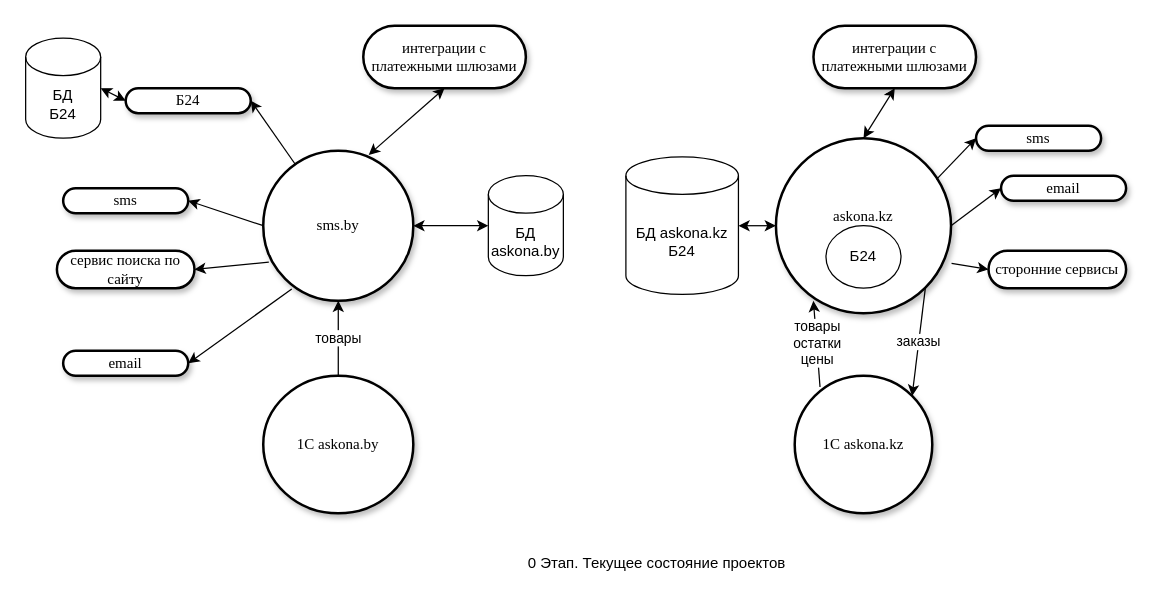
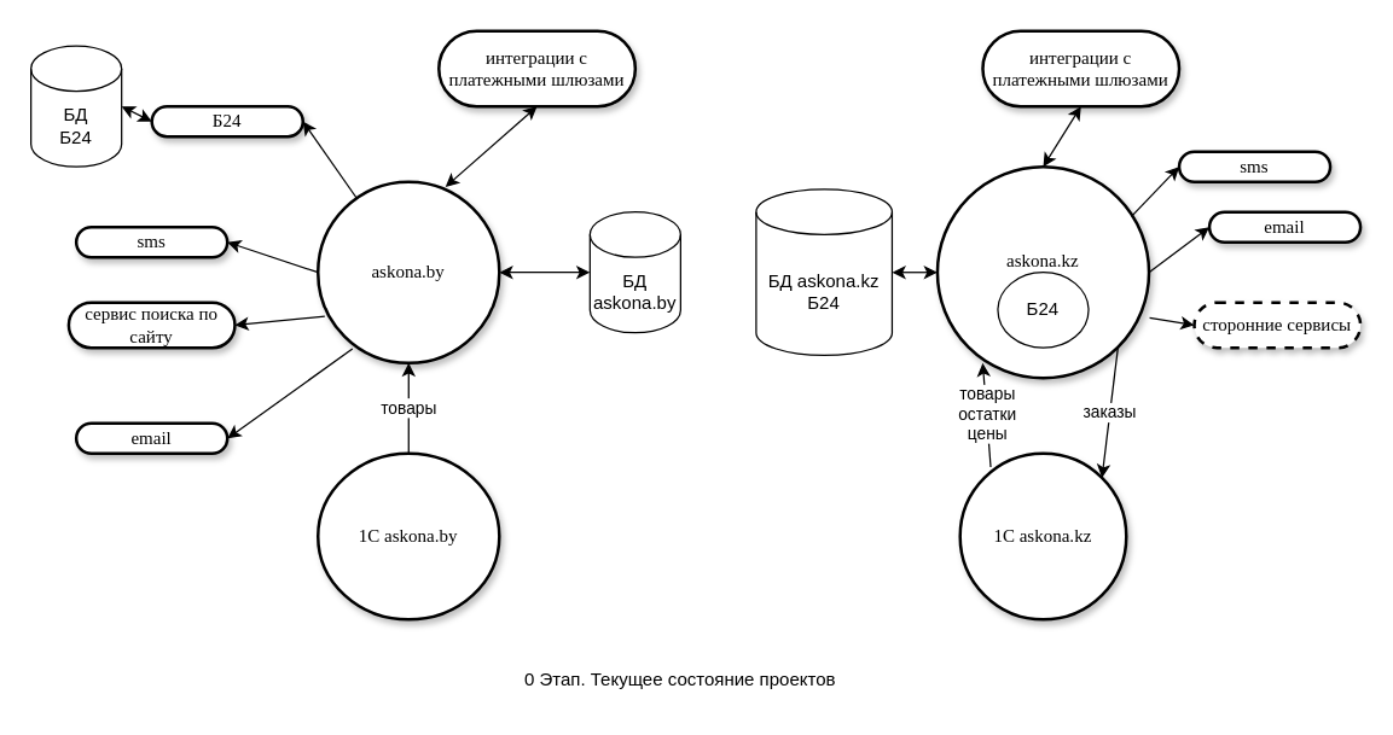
  <mxCell id="0" />
  <mxCell id="1" parent="0" />
  <mxCell id="2" value="&lt;span&gt;sms&lt;/span&gt;" style="whiteSpace=wrap;html=1;rounded=1;shadow=1;comic=0;labelBackgroundColor=none;strokeWidth=2;fontFamily=Verdana;fontSize=12;align=center;arcSize=50;" parent="1" vertex="1"><mxGeometry x="50" y="150" width="100" height="20" as="geometry" /></mxCell>
- <mxCell id="3" value="sms.by" style="ellipse;whiteSpace=wrap;html=1;rounded=1;shadow=1;comic=0;labelBackgroundColor=none;strokeWidth=2;fontFamily=Verdana;fontSize=12;align=center;" parent="1" vertex="1"><mxGeometry x="210" y="120" width="120" height="120" as="geometry" /></mxCell>
+ <mxCell id="3" value="askona.by" style="ellipse;whiteSpace=wrap;html=1;rounded=1;shadow=1;comic=0;labelBackgroundColor=none;strokeWidth=2;fontFamily=Verdana;fontSize=12;align=center;" parent="1" vertex="1"><mxGeometry x="210" y="120" width="120" height="120" as="geometry" /></mxCell>
  <mxCell id="4" value="&lt;span&gt;askona.kz&lt;br&gt;Б24&lt;/span&gt;" style="ellipse;whiteSpace=wrap;html=1;rounded=1;shadow=1;comic=0;labelBackgroundColor=none;strokeWidth=2;fontFamily=Verdana;fontSize=12;align=center;" parent="1" vertex="1"><mxGeometry x="620" y="110" width="140" height="140" as="geometry" /></mxCell>
  <mxCell id="5" value="&lt;span&gt;email&lt;/span&gt;" style="whiteSpace=wrap;html=1;rounded=1;shadow=1;comic=0;labelBackgroundColor=none;strokeWidth=2;fontFamily=Verdana;fontSize=12;align=center;arcSize=50;" parent="1" vertex="1"><mxGeometry x="50" y="280" width="100" height="20" as="geometry" /></mxCell>
  <mxCell id="6" value="сервис поиска по сайту" style="whiteSpace=wrap;html=1;rounded=1;shadow=1;comic=0;labelBackgroundColor=none;strokeWidth=2;fontFamily=Verdana;fontSize=12;align=center;arcSize=50;" parent="1" vertex="1"><mxGeometry x="45" y="200" width="110" height="30" as="geometry" /></mxCell>
  <mxCell id="7" value="&lt;span&gt;Б24&lt;/span&gt;" style="whiteSpace=wrap;html=1;rounded=1;shadow=1;comic=0;labelBackgroundColor=none;strokeWidth=2;fontFamily=Verdana;fontSize=12;align=center;arcSize=50;" parent="1" vertex="1"><mxGeometry x="100" y="70" width="100" height="20" as="geometry" /></mxCell>
  <mxCell id="8" value="sms" style="whiteSpace=wrap;html=1;rounded=1;shadow=1;comic=0;labelBackgroundColor=none;strokeWidth=2;fontFamily=Verdana;fontSize=12;align=center;arcSize=50;" parent="1" vertex="1"><mxGeometry x="780" y="100" width="100" height="20" as="geometry" /></mxCell>
  <mxCell id="9" value="&lt;span&gt;email&lt;/span&gt;" style="whiteSpace=wrap;html=1;rounded=1;shadow=1;comic=0;labelBackgroundColor=none;strokeWidth=2;fontFamily=Verdana;fontSize=12;align=center;arcSize=50;" parent="1" vertex="1"><mxGeometry x="800" y="140" width="100" height="20" as="geometry" /></mxCell>
- <mxCell id="10" value="сторонние сервисы" style="whiteSpace=wrap;html=1;rounded=1;shadow=1;comic=0;labelBackgroundColor=none;strokeWidth=2;fontFamily=Verdana;fontSize=12;align=center;arcSize=50;" parent="1" vertex="1"><mxGeometry x="790" y="200" width="110" height="30" as="geometry" /></mxCell>
+ <mxCell id="10" value="сторонние сервисы" style="whiteSpace=wrap;html=1;rounded=1;shadow=1;comic=0;labelBackgroundColor=none;strokeWidth=2;fontFamily=Verdana;fontSize=12;align=center;arcSize=50;dashed=1;" parent="1" vertex="1"><mxGeometry x="790" y="200" width="110" height="30" as="geometry" /></mxCell>
  <mxCell id="11" value="БД&lt;br&gt;Б24" style="shape=cylinder3;whiteSpace=wrap;html=1;boundedLbl=1;backgroundOutline=1;size=15;" vertex="1" parent="1"><mxGeometry x="20" y="30" width="60" height="80" as="geometry" /></mxCell>
  <mxCell id="12" value="БД askona.by" style="shape=cylinder3;whiteSpace=wrap;html=1;boundedLbl=1;backgroundOutline=1;size=15;" vertex="1" parent="1"><mxGeometry x="390" y="140" width="60" height="80" as="geometry" /></mxCell>
  <mxCell id="13" value="БД askona.kz&lt;br&gt;Б24" style="shape=cylinder3;whiteSpace=wrap;html=1;boundedLbl=1;backgroundOutline=1;size=15;" vertex="1" parent="1"><mxGeometry x="500" y="125" width="90" height="110" as="geometry" /></mxCell>
  <mxCell id="14" value="" style="endArrow=classic;startArrow=classic;html=1;rounded=0;exitX=1;exitY=0.5;exitDx=0;exitDy=0;entryX=0;entryY=0.5;entryDx=0;entryDy=0;entryPerimeter=0;" edge="1" parent="1" source="3" target="12"><mxGeometry width="50" height="50" relative="1" as="geometry"><mxPoint x="460" y="300" as="sourcePoint" /><mxPoint x="510" y="250" as="targetPoint" /></mxGeometry></mxCell>
  <mxCell id="15" value="" style="endArrow=classic;startArrow=classic;html=1;rounded=0;entryX=1;entryY=0.5;entryDx=0;entryDy=0;entryPerimeter=0;exitX=0;exitY=0.5;exitDx=0;exitDy=0;" edge="1" parent="1" source="7" target="11"><mxGeometry width="50" height="50" relative="1" as="geometry"><mxPoint x="330" y="60" as="sourcePoint" /><mxPoint x="510" y="250" as="targetPoint" /></mxGeometry></mxCell>
  <mxCell id="16" value="" style="endArrow=classic;startArrow=classic;html=1;rounded=0;entryX=0;entryY=0.5;entryDx=0;entryDy=0;exitX=1;exitY=0.5;exitDx=0;exitDy=0;exitPerimeter=0;" edge="1" parent="1" source="13" target="4"><mxGeometry width="50" height="50" relative="1" as="geometry"><mxPoint x="460" y="300" as="sourcePoint" /><mxPoint x="510" y="250" as="targetPoint" /></mxGeometry></mxCell>
  <mxCell id="17" value="заказы" style="endArrow=classic;startArrow=none;html=1;rounded=0;exitX=1;exitY=1;exitDx=0;exitDy=0;entryX=1;entryY=0;entryDx=0;entryDy=0;" edge="1" parent="1" source="4" target="20"><mxGeometry width="50" height="50" relative="1" as="geometry"><mxPoint x="680" y="242" as="sourcePoint" /><mxPoint x="690" y="310" as="targetPoint" /></mxGeometry></mxCell>
  <mxCell id="18" value="товары" style="endArrow=classic;html=1;rounded=0;exitX=0.5;exitY=0;exitDx=0;exitDy=0;entryX=0.5;entryY=1;entryDx=0;entryDy=0;" edge="1" parent="1" source="19" target="3"><mxGeometry width="50" height="50" relative="1" as="geometry"><mxPoint x="470" y="250" as="sourcePoint" /><mxPoint x="520" y="200" as="targetPoint" /></mxGeometry></mxCell>
  <mxCell id="19" value="1С askona.by" style="ellipse;whiteSpace=wrap;html=1;rounded=1;shadow=1;comic=0;labelBackgroundColor=none;strokeWidth=2;fontFamily=Verdana;fontSize=12;align=center;" vertex="1" parent="1"><mxGeometry x="210" y="300" width="120" height="110" as="geometry" /></mxCell>
  <mxCell id="20" value="1C askona.kz" style="ellipse;whiteSpace=wrap;html=1;rounded=1;shadow=1;comic=0;labelBackgroundColor=none;strokeWidth=2;fontFamily=Verdana;fontSize=12;align=center;" vertex="1" parent="1"><mxGeometry x="635" y="300" width="110" height="110" as="geometry" /></mxCell>
- <mxCell id="21" value="0 Этап. Текущее состояние проектов" style="text;html=1;strokeColor=none;fillColor=none;align=center;verticalAlign=middle;whiteSpace=wrap;rounded=0;" vertex="1" parent="1"><mxGeometry x="155" y="435" width="740" height="30" as="geometry" /></mxCell>
+ <mxCell id="21" value="0 Этап. Текущее состояние проектов" style="text;html=1;strokeColor=none;fillColor=none;align=center;verticalAlign=middle;whiteSpace=wrap;rounded=0;" vertex="1" parent="1"><mxGeometry x="80" y="435" width="740" height="30" as="geometry" /></mxCell>
  <mxCell id="22" value="интеграции с платежными шлюзами" style="whiteSpace=wrap;html=1;rounded=1;shadow=1;comic=0;labelBackgroundColor=none;strokeWidth=2;fontFamily=Verdana;fontSize=12;align=center;arcSize=50;" vertex="1" parent="1"><mxGeometry x="650" y="20" width="130" height="50" as="geometry" /></mxCell>
  <mxCell id="23" value="" style="endArrow=classic;startArrow=classic;html=1;rounded=0;entryX=0.5;entryY=1;entryDx=0;entryDy=0;exitX=0.5;exitY=0;exitDx=0;exitDy=0;" edge="1" parent="1" source="4" target="22"><mxGeometry width="50" height="50" relative="1" as="geometry"><mxPoint x="470" y="260" as="sourcePoint" /><mxPoint x="520" y="210" as="targetPoint" /></mxGeometry></mxCell>
  <mxCell id="24" value="интеграции с платежными шлюзами" style="whiteSpace=wrap;html=1;rounded=1;shadow=1;comic=0;labelBackgroundColor=none;strokeWidth=2;fontFamily=Verdana;fontSize=12;align=center;arcSize=50;" vertex="1" parent="1"><mxGeometry x="290" y="20" width="130" height="50" as="geometry" /></mxCell>
  <mxCell id="25" value="" style="endArrow=classic;startArrow=classic;html=1;rounded=0;exitX=0.703;exitY=0.028;exitDx=0;exitDy=0;exitPerimeter=0;entryX=0.5;entryY=1;entryDx=0;entryDy=0;" edge="1" parent="1" source="3" target="24"><mxGeometry width="50" height="50" relative="1" as="geometry"><mxPoint x="470" y="260" as="sourcePoint" /><mxPoint x="520" y="210" as="targetPoint" /></mxGeometry></mxCell>
  <mxCell id="26" value="" style="endArrow=classic;html=1;rounded=0;exitX=0;exitY=0.5;exitDx=0;exitDy=0;entryX=1;entryY=0.5;entryDx=0;entryDy=0;" edge="1" parent="1" source="3" target="2"><mxGeometry width="50" height="50" relative="1" as="geometry"><mxPoint x="470" y="260" as="sourcePoint" /><mxPoint x="520" y="210" as="targetPoint" /></mxGeometry></mxCell>
  <mxCell id="27" value="" style="endArrow=classic;html=1;rounded=0;exitX=0.037;exitY=0.742;exitDx=0;exitDy=0;exitPerimeter=0;entryX=1;entryY=0.5;entryDx=0;entryDy=0;" edge="1" parent="1" source="3" target="6"><mxGeometry width="50" height="50" relative="1" as="geometry"><mxPoint x="470" y="260" as="sourcePoint" /><mxPoint x="520" y="210" as="targetPoint" /></mxGeometry></mxCell>
  <mxCell id="28" value="" style="endArrow=classic;html=1;rounded=0;exitX=0.19;exitY=0.922;exitDx=0;exitDy=0;exitPerimeter=0;entryX=1;entryY=0.5;entryDx=0;entryDy=0;" edge="1" parent="1" source="3" target="5"><mxGeometry width="50" height="50" relative="1" as="geometry"><mxPoint x="470" y="260" as="sourcePoint" /><mxPoint x="520" y="210" as="targetPoint" /></mxGeometry></mxCell>
  <mxCell id="29" value="" style="endArrow=classic;html=1;rounded=0;entryX=0;entryY=0.5;entryDx=0;entryDy=0;exitX=0.917;exitY=0.235;exitDx=0;exitDy=0;exitPerimeter=0;" edge="1" parent="1" source="4" target="8"><mxGeometry width="50" height="50" relative="1" as="geometry"><mxPoint x="470" y="260" as="sourcePoint" /><mxPoint x="520" y="210" as="targetPoint" /></mxGeometry></mxCell>
  <mxCell id="30" value="" style="endArrow=classic;html=1;rounded=0;entryX=0;entryY=0.5;entryDx=0;entryDy=0;exitX=1;exitY=0.5;exitDx=0;exitDy=0;" edge="1" parent="1" source="4" target="9"><mxGeometry width="50" height="50" relative="1" as="geometry"><mxPoint x="753" y="192" as="sourcePoint" /><mxPoint x="520" y="210" as="targetPoint" /></mxGeometry></mxCell>
  <mxCell id="31" value="" style="endArrow=classic;html=1;rounded=0;entryX=0;entryY=0.5;entryDx=0;entryDy=0;exitX=1.003;exitY=0.715;exitDx=0;exitDy=0;exitPerimeter=0;" edge="1" parent="1" source="4" target="10"><mxGeometry width="50" height="50" relative="1" as="geometry"><mxPoint x="470" y="260" as="sourcePoint" /><mxPoint x="520" y="210" as="targetPoint" /></mxGeometry></mxCell>
  <mxCell id="32" value="" style="endArrow=classic;html=1;rounded=0;entryX=1;entryY=0.5;entryDx=0;entryDy=0;" edge="1" parent="1" source="3" target="7"><mxGeometry width="50" height="50" relative="1" as="geometry"><mxPoint x="470" y="260" as="sourcePoint" /><mxPoint x="520" y="210" as="targetPoint" /></mxGeometry></mxCell>
  <mxCell id="33" value="Б24" style="ellipse;whiteSpace=wrap;html=1;" vertex="1" parent="1"><mxGeometry x="660" y="180" width="60" height="50" as="geometry" /></mxCell>
  <mxCell id="34" value="товары&lt;br&gt;остатки&lt;br&gt;цены" style="endArrow=classic;html=1;rounded=0;exitX=0.184;exitY=0.082;exitDx=0;exitDy=0;exitPerimeter=0;entryX=0.214;entryY=0.929;entryDx=0;entryDy=0;entryPerimeter=0;" edge="1" parent="1" source="20" target="4"><mxGeometry width="50" height="50" relative="1" as="geometry"><mxPoint x="470" y="290" as="sourcePoint" /><mxPoint x="520" y="240" as="targetPoint" /></mxGeometry></mxCell>
